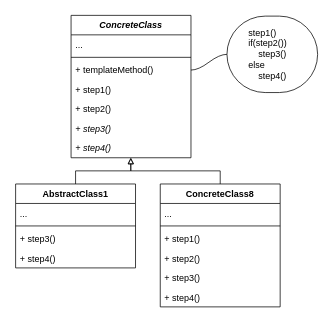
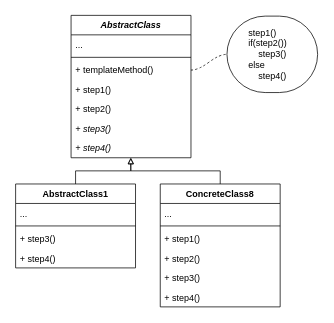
  <mxCell id="0" />
  <mxCell id="1" parent="0" />
- <mxCell id="2" value="ConcreteClass" style="swimlane;fontStyle=3;align=center;verticalAlign=top;childLayout=stackLayout;horizontal=1;startSize=26;horizontalStack=0;resizeParent=1;resizeParentMax=0;resizeLast=0;collapsible=1;marginBottom=0;" parent="1" vertex="1"><mxGeometry x="94" y="20" width="160" height="190" as="geometry" /></mxCell>
+ <mxCell id="2" value="AbstractClass" style="swimlane;fontStyle=3;align=center;verticalAlign=top;childLayout=stackLayout;horizontal=1;startSize=26;horizontalStack=0;resizeParent=1;resizeParentMax=0;resizeLast=0;collapsible=1;marginBottom=0;" parent="1" vertex="1"><mxGeometry x="94" y="20" width="160" height="190" as="geometry" /></mxCell>
  <mxCell id="3" value="..." style="text;strokeColor=none;fillColor=none;align=left;verticalAlign=top;spacingLeft=4;spacingRight=4;overflow=hidden;rotatable=0;points=[[0,0.5],[1,0.5]];portConstraint=eastwest;" parent="2" vertex="1"><mxGeometry y="26" width="160" height="26" as="geometry" /></mxCell>
  <mxCell id="4" value="" style="line;strokeWidth=1;fillColor=none;align=left;verticalAlign=middle;spacingTop=-1;spacingLeft=3;spacingRight=3;rotatable=0;labelPosition=right;points=[];portConstraint=eastwest;" parent="2" vertex="1"><mxGeometry y="52" width="160" height="8" as="geometry" /></mxCell>
  <mxCell id="5" value="+ templateMethod()" style="text;strokeColor=none;fillColor=none;align=left;verticalAlign=top;spacingLeft=4;spacingRight=4;overflow=hidden;rotatable=0;points=[[0,0.5],[1,0.5]];portConstraint=eastwest;" parent="2" vertex="1"><mxGeometry y="60" width="160" height="26" as="geometry" /></mxCell>
  <mxCell id="6" value="+ step1()" style="text;strokeColor=none;fillColor=none;align=left;verticalAlign=top;spacingLeft=4;spacingRight=4;overflow=hidden;rotatable=0;points=[[0,0.5],[1,0.5]];portConstraint=eastwest;" parent="2" vertex="1"><mxGeometry y="86" width="160" height="26" as="geometry" /></mxCell>
  <mxCell id="7" value="+ step2()" style="text;strokeColor=none;fillColor=none;align=left;verticalAlign=top;spacingLeft=4;spacingRight=4;overflow=hidden;rotatable=0;points=[[0,0.5],[1,0.5]];portConstraint=eastwest;" parent="2" vertex="1"><mxGeometry y="112" width="160" height="26" as="geometry" /></mxCell>
  <mxCell id="8" value="+ step3()" style="text;strokeColor=none;fillColor=none;align=left;verticalAlign=top;spacingLeft=4;spacingRight=4;overflow=hidden;rotatable=0;points=[[0,0.5],[1,0.5]];portConstraint=eastwest;fontStyle=2" parent="2" vertex="1"><mxGeometry y="138" width="160" height="26" as="geometry" /></mxCell>
  <mxCell id="9" value="+ step4()" style="text;strokeColor=none;fillColor=none;align=left;verticalAlign=top;spacingLeft=4;spacingRight=4;overflow=hidden;rotatable=0;points=[[0,0.5],[1,0.5]];portConstraint=eastwest;fontStyle=2" parent="2" vertex="1"><mxGeometry y="164" width="160" height="26" as="geometry" /></mxCell>
  <mxCell id="10" style="edgeStyle=orthogonalEdgeStyle;html=1;exitX=0.5;exitY=0;exitDx=0;exitDy=0;entryX=0.498;entryY=1.002;entryDx=0;entryDy=0;entryPerimeter=0;rounded=0;endArrow=block;endFill=0;" parent="1" source="11" target="9" edge="1"><mxGeometry relative="1" as="geometry" /></mxCell>
  <mxCell id="11" value="AbstractClass1" style="swimlane;fontStyle=1;align=center;verticalAlign=top;childLayout=stackLayout;horizontal=1;startSize=26;horizontalStack=0;resizeParent=1;resizeParentMax=0;resizeLast=0;collapsible=1;marginBottom=0;" parent="1" vertex="1"><mxGeometry x="20" y="245" width="160" height="112" as="geometry" /></mxCell>
  <mxCell id="12" value="..." style="text;strokeColor=none;fillColor=none;align=left;verticalAlign=top;spacingLeft=4;spacingRight=4;overflow=hidden;rotatable=0;points=[[0,0.5],[1,0.5]];portConstraint=eastwest;" parent="11" vertex="1"><mxGeometry y="26" width="160" height="26" as="geometry" /></mxCell>
  <mxCell id="13" value="" style="line;strokeWidth=1;fillColor=none;align=left;verticalAlign=middle;spacingTop=-1;spacingLeft=3;spacingRight=3;rotatable=0;labelPosition=right;points=[];portConstraint=eastwest;" parent="11" vertex="1"><mxGeometry y="52" width="160" height="8" as="geometry" /></mxCell>
  <mxCell id="14" value="+ step3()" style="text;strokeColor=none;fillColor=none;align=left;verticalAlign=top;spacingLeft=4;spacingRight=4;overflow=hidden;rotatable=0;points=[[0,0.5],[1,0.5]];portConstraint=eastwest;" parent="11" vertex="1"><mxGeometry y="60" width="160" height="26" as="geometry" /></mxCell>
  <mxCell id="15" value="+ step4()" style="text;strokeColor=none;fillColor=none;align=left;verticalAlign=top;spacingLeft=4;spacingRight=4;overflow=hidden;rotatable=0;points=[[0,0.5],[1,0.5]];portConstraint=eastwest;" parent="11" vertex="1"><mxGeometry y="86" width="160" height="26" as="geometry" /></mxCell>
  <mxCell id="16" style="edgeStyle=orthogonalEdgeStyle;rounded=0;html=1;exitX=0.5;exitY=0;exitDx=0;exitDy=0;entryX=0.498;entryY=1.002;entryDx=0;entryDy=0;entryPerimeter=0;endArrow=block;endFill=0;" parent="1" source="17" target="9" edge="1"><mxGeometry relative="1" as="geometry" /></mxCell>
  <mxCell id="17" value="ConcreteClass8" style="swimlane;fontStyle=1;align=center;verticalAlign=top;childLayout=stackLayout;horizontal=1;startSize=26;horizontalStack=0;resizeParent=1;resizeParentMax=0;resizeLast=0;collapsible=1;marginBottom=0;" parent="1" vertex="1"><mxGeometry x="213" y="245" width="160" height="164" as="geometry" /></mxCell>
  <mxCell id="18" value="..." style="text;strokeColor=none;fillColor=none;align=left;verticalAlign=top;spacingLeft=4;spacingRight=4;overflow=hidden;rotatable=0;points=[[0,0.5],[1,0.5]];portConstraint=eastwest;" parent="17" vertex="1"><mxGeometry y="26" width="160" height="26" as="geometry" /></mxCell>
  <mxCell id="19" value="" style="line;strokeWidth=1;fillColor=none;align=left;verticalAlign=middle;spacingTop=-1;spacingLeft=3;spacingRight=3;rotatable=0;labelPosition=right;points=[];portConstraint=eastwest;" parent="17" vertex="1"><mxGeometry y="52" width="160" height="8" as="geometry" /></mxCell>
  <mxCell id="20" value="+ step1()" style="text;strokeColor=none;fillColor=none;align=left;verticalAlign=top;spacingLeft=4;spacingRight=4;overflow=hidden;rotatable=0;points=[[0,0.5],[1,0.5]];portConstraint=eastwest;" parent="17" vertex="1"><mxGeometry y="60" width="160" height="26" as="geometry" /></mxCell>
  <mxCell id="21" value="+ step2()" style="text;strokeColor=none;fillColor=none;align=left;verticalAlign=top;spacingLeft=4;spacingRight=4;overflow=hidden;rotatable=0;points=[[0,0.5],[1,0.5]];portConstraint=eastwest;" parent="17" vertex="1"><mxGeometry y="86" width="160" height="26" as="geometry" /></mxCell>
  <mxCell id="22" value="+ step3()" style="text;strokeColor=none;fillColor=none;align=left;verticalAlign=top;spacingLeft=4;spacingRight=4;overflow=hidden;rotatable=0;points=[[0,0.5],[1,0.5]];portConstraint=eastwest;" parent="17" vertex="1"><mxGeometry y="112" width="160" height="26" as="geometry" /></mxCell>
  <mxCell id="23" value="+ step4()" style="text;strokeColor=none;fillColor=none;align=left;verticalAlign=top;spacingLeft=4;spacingRight=4;overflow=hidden;rotatable=0;points=[[0,0.5],[1,0.5]];portConstraint=eastwest;" parent="17" vertex="1"><mxGeometry y="138" width="160" height="26" as="geometry" /></mxCell>
  <mxCell id="24" value="step1()&lt;br&gt;if(step2())&lt;br&gt;&amp;nbsp; &amp;nbsp; step3()&lt;br&gt;else&lt;br&gt;&amp;nbsp; &amp;nbsp; step4()" style="whiteSpace=wrap;html=1;rounded=1;arcSize=50;align=left;verticalAlign=middle;strokeWidth=1;autosize=1;spacing=14;treeFolding=1;treeMoving=1;newEdgeStyle={&quot;edgeStyle&quot;:&quot;entityRelationEdgeStyle&quot;,&quot;startArrow&quot;:&quot;none&quot;,&quot;endArrow&quot;:&quot;none&quot;,&quot;segment&quot;:10,&quot;curved&quot;:1};spacingLeft=15;" parent="1" vertex="1"><mxGeometry x="302" y="21" width="121" height="102" as="geometry" /></mxCell>
- <mxCell id="25" value="" style="edgeStyle=entityRelationEdgeStyle;startArrow=none;endArrow=none;segment=10;curved=1;rounded=0;exitX=1;exitY=0.5;exitDx=0;exitDy=0;" parent="1" source="5" target="24" edge="1"><mxGeometry relative="1" as="geometry"><mxPoint x="275" y="63" as="sourcePoint" /></mxGeometry></mxCell>
+ <mxCell id="25" value="" style="edgeStyle=entityRelationEdgeStyle;startArrow=none;endArrow=none;segment=10;curved=1;rounded=0;exitX=1;exitY=0.5;exitDx=0;exitDy=0;dashed=1;" parent="1" source="5" target="24" edge="1"><mxGeometry relative="1" as="geometry"><mxPoint x="275" y="63" as="sourcePoint" /></mxGeometry></mxCell>
